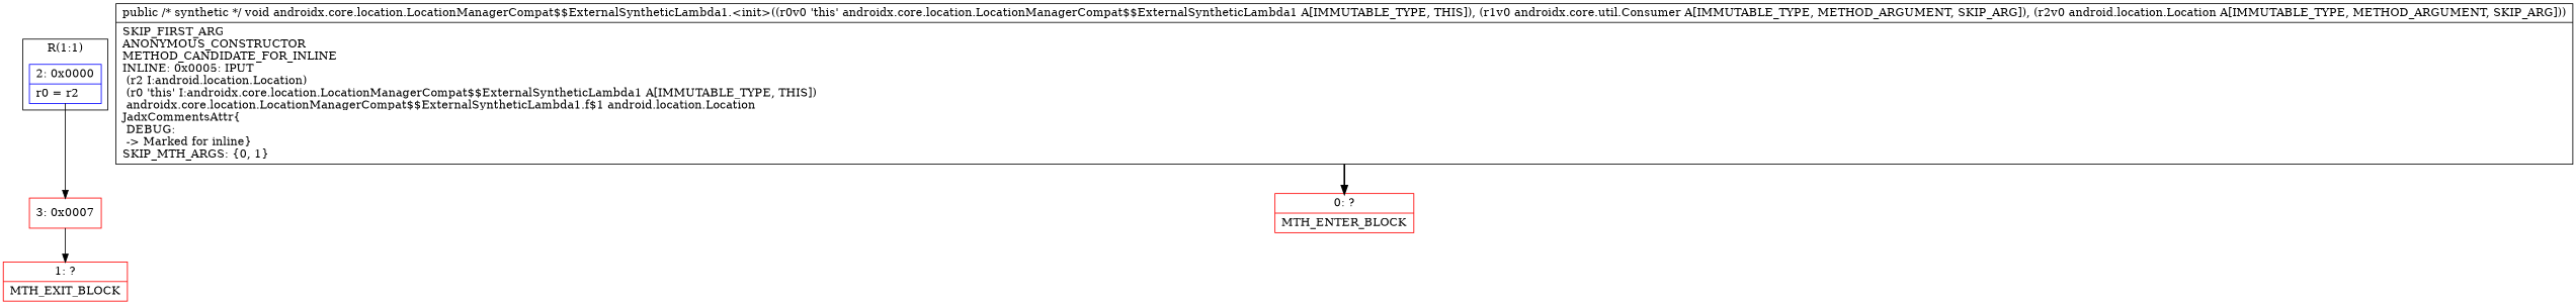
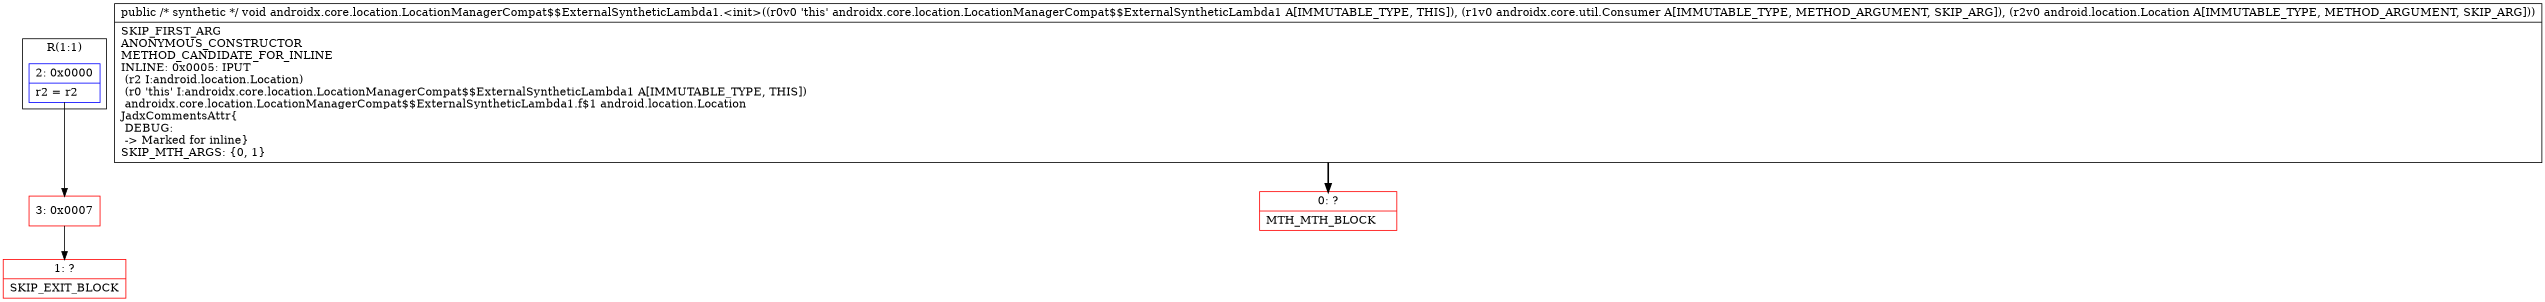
  digraph {
    node [color=red shape=record]
    edge [style=solid]
-   n1 [color=blue label="{2\:\ 0x0000|r0 = r2\l}"]
+   n1 [color=blue label="{2\:\ 0x0000|r2 = r2\l}"]
    n2 [label="{3\:\ 0x0007}"]
-   n3 [label="{1\:\ ?|MTH_EXIT_BLOCK\l}"]
-   n4 [label="{0\:\ ?|MTH_ENTER_BLOCK\l}"]
+   n3 [label="{1\:\ ?|SKIP_EXIT_BLOCK\l}"]
+   n4 [label="{0\:\ ?|MTH_MTH_BLOCK\l}"]
    n5 [label="{public \/* synthetic *\/ void androidx.core.location.LocationManagerCompat$$ExternalSyntheticLambda1.\<init\>((r0v0 'this' androidx.core.location.LocationManagerCompat$$ExternalSyntheticLambda1 A[IMMUTABLE_TYPE, THIS]), (r1v0 androidx.core.util.Consumer A[IMMUTABLE_TYPE, METHOD_ARGUMENT, SKIP_ARG]), (r2v0 android.location.Location A[IMMUTABLE_TYPE, METHOD_ARGUMENT, SKIP_ARG]))  | SKIP_FIRST_ARG\lANONYMOUS_CONSTRUCTOR\lMETHOD_CANDIDATE_FOR_INLINE\lINLINE: 0x0005: IPUT  \l  (r2 I:android.location.Location)\l  (r0 'this' I:androidx.core.location.LocationManagerCompat$$ExternalSyntheticLambda1 A[IMMUTABLE_TYPE, THIS])\l androidx.core.location.LocationManagerCompat$$ExternalSyntheticLambda1.f$1 android.location.Location\lJadxCommentsAttr\{\l DEBUG: \l \-\> Marked for inline\}\lSKIP_MTH_ARGS: \{0, 1\}\l}" color=""]
    subgraph cluster_1 {
      label="R(1:1)"
      n1
    }
    n1 -> n2
    n2 -> n3
    n5 -> n4 [style=bold]
  }
